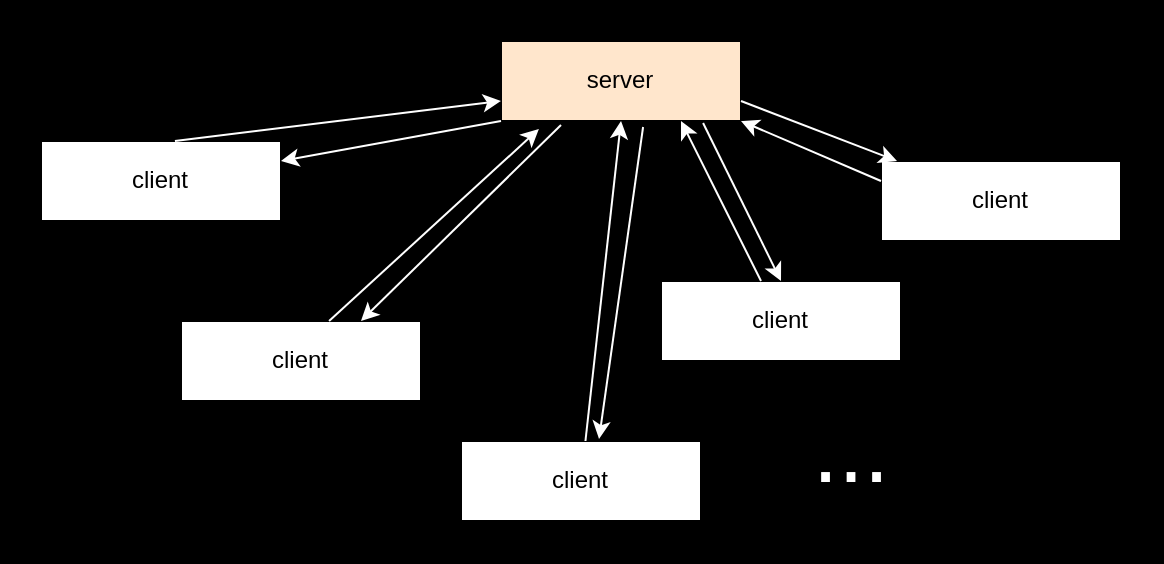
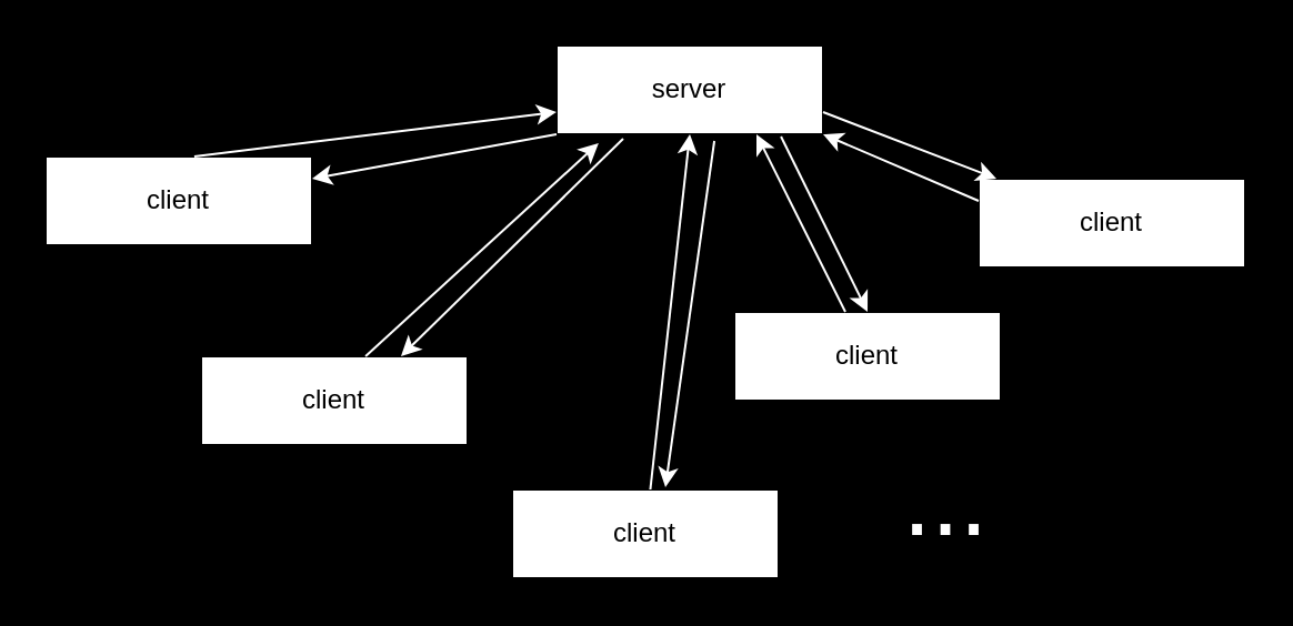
  <mxCell id="0" />
  <mxCell id="1" parent="0" />
  <mxCell id="2" value="client" style="rounded=0;whiteSpace=wrap;html=1;" parent="1" vertex="1"><mxGeometry x="90" y="160" width="120" height="40" as="geometry" /></mxCell>
- <mxCell id="3" value="server" style="rounded=0;whiteSpace=wrap;html=1;fillColor=#ffe6cc;" parent="1" vertex="1"><mxGeometry x="250" y="20" width="120" height="40" as="geometry" /></mxCell>
+ <mxCell id="3" value="server" style="rounded=0;whiteSpace=wrap;html=1;" parent="1" vertex="1"><mxGeometry x="250" y="20" width="120" height="40" as="geometry" /></mxCell>
  <mxCell id="4" value="" style="endArrow=classic;html=1;entryX=0.158;entryY=1.1;entryDx=0;entryDy=0;strokeColor=#FFFFFF;exitX=0.617;exitY=0;exitDx=0;exitDy=0;exitPerimeter=0;entryPerimeter=0;" parent="1" source="2" target="3" edge="1"><mxGeometry width="50" height="50" relative="1" as="geometry"><mxPoint x="200" y="140" as="sourcePoint" /><mxPoint x="250" y="90" as="targetPoint" /></mxGeometry></mxCell>
  <mxCell id="5" value="" style="endArrow=classic;html=1;strokeColor=#FFFFFF;entryX=0.75;entryY=0;entryDx=0;entryDy=0;" parent="1" target="2" edge="1"><mxGeometry width="50" height="50" relative="1" as="geometry"><mxPoint x="280" y="62" as="sourcePoint" /><mxPoint x="320" y="160" as="targetPoint" /></mxGeometry></mxCell>
  <mxCell id="6" value="client" style="rounded=0;whiteSpace=wrap;html=1;" parent="1" vertex="1"><mxGeometry x="330" y="140" width="120" height="40" as="geometry" /></mxCell>
  <mxCell id="7" value="client" style="rounded=0;whiteSpace=wrap;html=1;" parent="1" vertex="1"><mxGeometry x="230" y="220" width="120" height="40" as="geometry" /></mxCell>
  <mxCell id="8" value="client" style="rounded=0;whiteSpace=wrap;html=1;" parent="1" vertex="1"><mxGeometry x="440" y="80" width="120" height="40" as="geometry" /></mxCell>
  <mxCell id="9" value="client" style="rounded=0;whiteSpace=wrap;html=1;" parent="1" vertex="1"><mxGeometry x="20" y="70" width="120" height="40" as="geometry" /></mxCell>
  <mxCell id="10" value="" style="endArrow=classic;html=1;entryX=0;entryY=0.75;entryDx=0;entryDy=0;strokeColor=#FFFFFF;exitX=0.558;exitY=0;exitDx=0;exitDy=0;exitPerimeter=0;" parent="1" source="9" target="3" edge="1"><mxGeometry width="50" height="50" relative="1" as="geometry"><mxPoint x="210" y="150" as="sourcePoint" /><mxPoint x="320" y="70" as="targetPoint" /></mxGeometry></mxCell>
  <mxCell id="11" value="" style="endArrow=classic;html=1;entryX=0.5;entryY=1;entryDx=0;entryDy=0;strokeColor=#FFFFFF;" parent="1" source="7" target="3" edge="1"><mxGeometry width="50" height="50" relative="1" as="geometry"><mxPoint x="210" y="150" as="sourcePoint" /><mxPoint x="320" y="70" as="targetPoint" /></mxGeometry></mxCell>
  <mxCell id="12" value="" style="endArrow=classic;html=1;entryX=0.75;entryY=1;entryDx=0;entryDy=0;strokeColor=#FFFFFF;" parent="1" source="6" target="3" edge="1"><mxGeometry width="50" height="50" relative="1" as="geometry"><mxPoint x="210" y="150" as="sourcePoint" /><mxPoint x="320" y="70" as="targetPoint" /></mxGeometry></mxCell>
  <mxCell id="13" value="" style="endArrow=classic;html=1;strokeColor=#FFFFFF;entryX=1;entryY=0.25;entryDx=0;entryDy=0;exitX=0;exitY=1;exitDx=0;exitDy=0;" parent="1" source="3" target="9" edge="1"><mxGeometry width="50" height="50" relative="1" as="geometry"><mxPoint x="290" y="72" as="sourcePoint" /><mxPoint x="180" y="180" as="targetPoint" /></mxGeometry></mxCell>
  <mxCell id="14" value="" style="endArrow=classic;html=1;strokeColor=#FFFFFF;entryX=0.575;entryY=-0.025;entryDx=0;entryDy=0;exitX=0.592;exitY=1.075;exitDx=0;exitDy=0;exitPerimeter=0;entryPerimeter=0;" parent="1" source="3" target="7" edge="1"><mxGeometry width="50" height="50" relative="1" as="geometry"><mxPoint x="260" y="70" as="sourcePoint" /><mxPoint x="140" y="90" as="targetPoint" /></mxGeometry></mxCell>
  <mxCell id="15" value="" style="endArrow=classic;html=1;strokeColor=#FFFFFF;entryX=0.5;entryY=0;entryDx=0;entryDy=0;exitX=0.842;exitY=1.025;exitDx=0;exitDy=0;exitPerimeter=0;" parent="1" source="3" target="6" edge="1"><mxGeometry width="50" height="50" relative="1" as="geometry"><mxPoint x="331.04" y="73" as="sourcePoint" /><mxPoint x="309" y="229" as="targetPoint" /></mxGeometry></mxCell>
  <mxCell id="16" value="" style="endArrow=classic;html=1;entryX=1;entryY=1;entryDx=0;entryDy=0;strokeColor=#FFFFFF;exitX=0;exitY=0.25;exitDx=0;exitDy=0;" parent="1" source="8" target="3" edge="1"><mxGeometry width="50" height="50" relative="1" as="geometry"><mxPoint x="390" y="150" as="sourcePoint" /><mxPoint x="350" y="70" as="targetPoint" /></mxGeometry></mxCell>
  <mxCell id="17" value="" style="endArrow=classic;html=1;strokeColor=#FFFFFF;exitX=1;exitY=0.75;exitDx=0;exitDy=0;" parent="1" source="3" target="8" edge="1"><mxGeometry width="50" height="50" relative="1" as="geometry"><mxPoint x="361.04" y="71" as="sourcePoint" /><mxPoint x="400" y="150" as="targetPoint" /></mxGeometry></mxCell>
  <mxCell id="18" value="&lt;font style=&quot;font-size: 46px&quot;&gt;...&lt;/font&gt;" style="text;html=1;align=center;verticalAlign=middle;resizable=0;points=[];autosize=1;fontColor=#FFFFFF;" parent="1" vertex="1"><mxGeometry x="400" y="210" width="50" height="30" as="geometry" /></mxCell>
